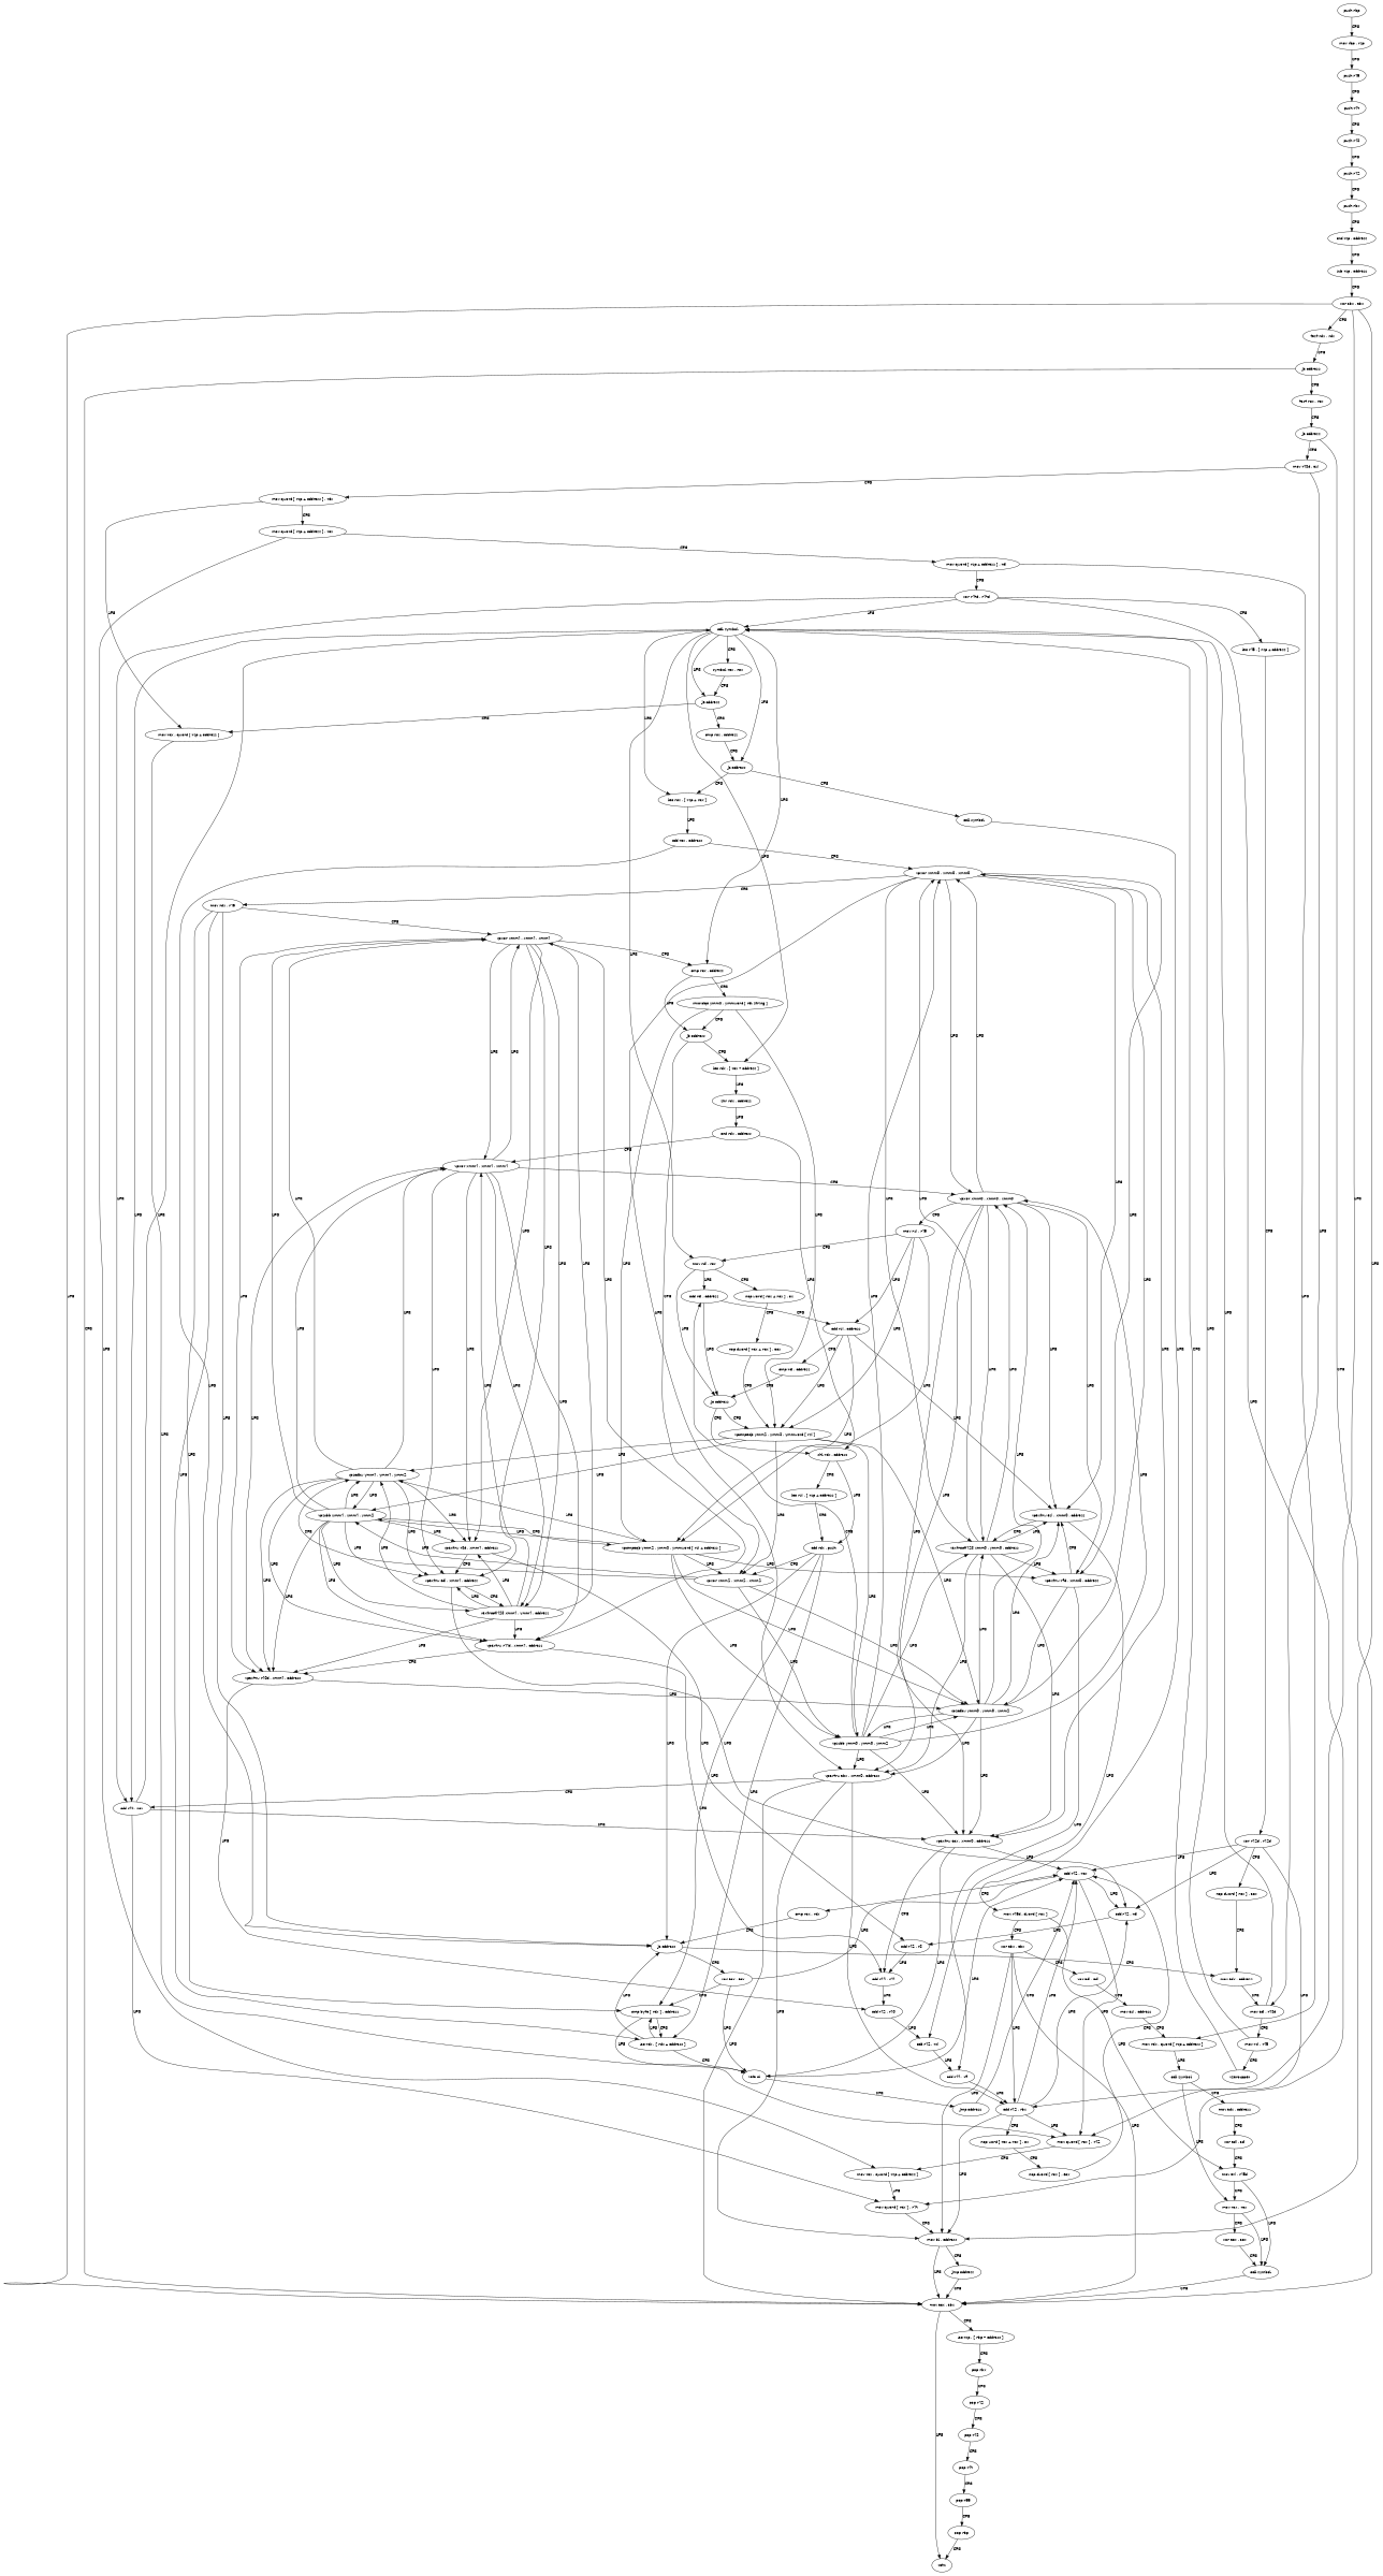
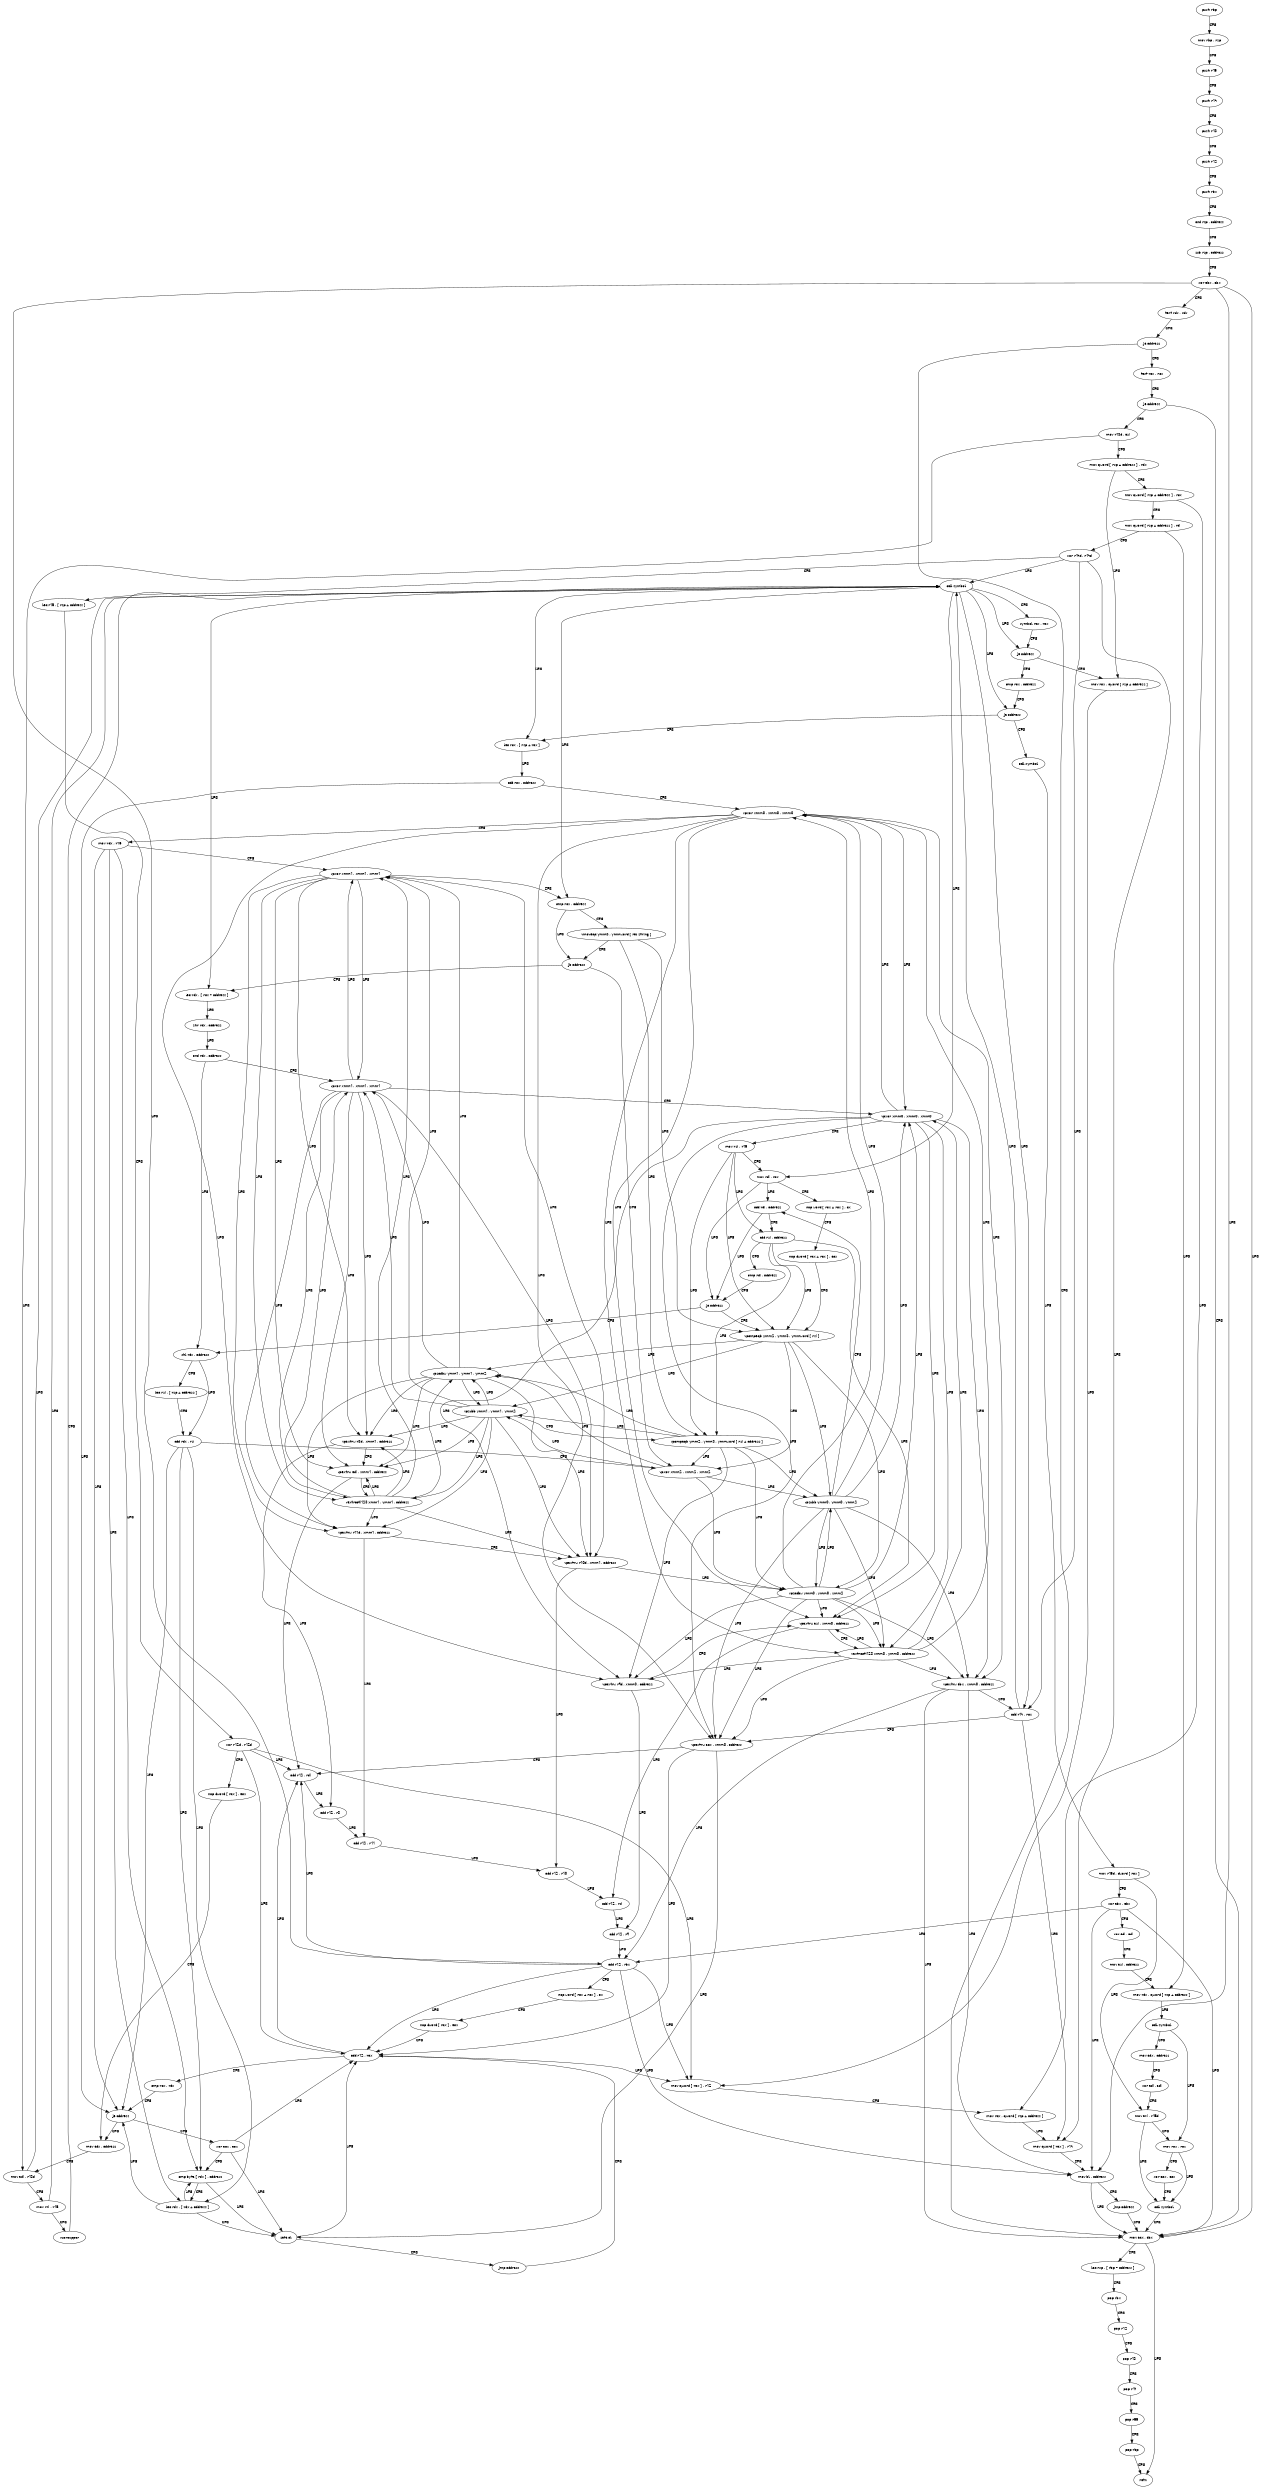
  digraph {
    fontname="Patrick Hand"
    node [fontname="Patrick Hand"]
    edge [fontname="Patrick Hand"]
    n1 [label="push rbp"]
    n2 [label="mov rbp , rsp"]
    n3 [label="push r15"]
    n4 [label="push r14"]
    n5 [label="push r13"]
    n6 [label="push r12"]
    n7 [label="push rbx"]
    n8 [label="and rsp , address"]
    n9 [label="sub rsp , address"]
    n10 [label="xor ebx , ebx"]
    n11 [label="test rdx , rdx"]
    n12 [label="mov eax , ebx"]
    n13 [label="mov bl , address"]
    n14 [label="add r12 , rbx"]
    n15 [label="je address"]
    n16 [label="lea rsp , [ rbp - address ]"]
    n17 [label=retn]
    n18 [label="jmp address"]
    n19 [label="mov qword [ rax ] , r12"]
    n20 [label="add r12 , rdi"]
    n21 [label="add r12 , rax"]
    n22 [label="nop word [ rax + rax ] , ax"]
    n23 [label="test rcx , rcx"]
    n24 [label="je address"]
    n25 [label="pop rbx"]
    n26 [label="mov r13d , esi"]
    n27 [label="pop r12"]
    n28 [label="pop r13"]
    n29 [label="pop r14"]
    n30 [label="pop r55"]
    n31 [label="pop rbp"]
    n32 [label="mov qword [ rsp + address ] , rdx"]
    n33 [label="mov edi , r13d"]
    n34 [label="mov qword [ rsp + address ] , rcx"]
    n35 [label="mov rax , qword [ rsp + address ]"]
    n36 [label="call symbol"]
    n37 [label="mov rsi , r15"]
    n38 [label="mov qword [ rsp + address ] , rdi"]
    n39 [label="mov rax , qword [ rsp + address ]"]
    n40 [label="xor r14d , r14d"]
    n41 [label="mov rdx , qword [ rsp + address ]"]
    n42 [label="mov qword [ rax ] , r14"]
    n43 [label="lea r15 , [ rsp + address ]"]
    n44 [label="add r14 , rax"]
    n45 [label="call symbol"]
    n46 [label="xor r12d , r12d"]
    n47 [label="vpextrw eax , xmm0 , address"]
    n48 [label="je address"]
    n49 [label="lea rcx , [ rsp + rax ]"]
    n50 [label="cmp rax , address"]
    n51 [label="lea rdx , [ rax - address ]"]
    n52 [label="mov rdi , rax"]
    n53 [label="symbol rax , rax"]
    n54 [label="je address"]
    n55 [label="nop dword [ rax ] , eax"]
    n56 [label="mov edx , address"]
    n57 [label="add r12 , r8"]
    n58 [label="cmp rcx , rdx"]
    n59 [label="cmp rax , address"]
    n60 [label="call symbol"]
    n61 [label="mov r15d , dword [ rax ]"]
    n62 [label="add rcx , address"]
    n63 [label="xor ebx , ebx"]
    n64 [label="mov esi , r15d"]
    n65 [label="vpxor xmm0 , xmm0 , xmm0"]
    n66 [label="je address"]
    n67 [label="xor edi , edi"]
    n68 [label="mov rcx , rax"]
    n69 [label="call symbol"]
    n70 [label="mov esi , address"]
    n71 [label="mov edx , address"]
    n72 [label="xor edi , edi"]
    n73 [label="xor eax , eax"]
    n74 [label="mov rdx , r15"]
    n75 [label="vpextrw r9d , xmm0 , address"]
    n76 [label="vpextrw esi , xmm0 , address"]
    n77 [label="vextracti128 xmm0 , ymm0 , address"]
    n78 [label="vpextrw ebx , xmm0 , address"]
    n79 [label="vpxor xmm0 , xmm0 , xmm0"]
    n80 [label="xor eax , eax"]
    n81 [label="vpxor xmm1 , xmm1 , xmm1"]
    n82 [label="cmp byte [ rdx ] , address"]
    n83 [label="lea rdx , [ rdx + address ]"]
    n84 [label="add r12 , r9"]
    n85 [label="add r12 , rsi"]
    n86 [label="sete al"]
    n87 [label="mov rsi , r15"]
    n88 [label="vpextrw r8d , xmm1 , address"]
    n89 [label="vpextrw edi , xmm1 , address"]
    n90 [label="vextracti128 xmm1 , ymm1 , address"]
    n91 [label="vpextrw r11d , xmm1 , address"]
    n92 [label="vpextrw r10d , xmm1 , address"]
    n93 [label="vpxor xmm1 , xmm1 , xmm1"]
    n94 [label="vmovdqa ymm3 , ymmword [ rel string ]"]
    n95 [label="jb address"]
    n96 [label="vpsadbw ymm1 , ymm1 , ymm2"]
    n97 [label="add r12 , r11"]
    n98 [label="vpsadbw ymm0 , ymm0 , ymm2"]
    n99 [label="add r12 , r10"]
    n100 [label="vpcmpeqb ymm2 , ymm3 , ymmword [ rsi ]"]
    n101 [label="vpcmpeqb ymm2 , ymm3 , ymmword [ rsi + address ]"]
    n102 [label="vpxor xmm2 , xmm2 , xmm2"]
    n103 [label="vpsubb ymm1 , ymm1 , ymm2"]
    n104 [label="vpsubb ymm0 , ymm0 , ymm2"]
    n105 [label="shr rdx , address"]
    n106 [label="add rdi , address"]
    n107 [label="and rdx , address"]
    n108 [label="jmp address"]
    n109 [label="nop dword [ rax ] , eax"]
    n110 [label="shl rdx , address"]
    n111 [label="lea rsi , [ rsp + address ]"]
-   n112 [label="add rdx , push"]
+   n112 [label="add rdx , rsi"]
    n113 [label="add rsi , address"]
    n114 [label="nop word [ rax + rax ] , ax"]
    n115 [label="ja address"]
    n116 [label="cmp rdi , address"]
    n117 [label="nop dword [ rax + rax ] , eax"]
    n118 [label=vzeroupper]
    n1 -> n2 [label=CFG]
    n2 -> n3 [label=CFG]
    n3 -> n4 [label=CFG]
    n4 -> n5 [label=CFG]
    n5 -> n6 [label=CFG]
    n6 -> n7 [label=CFG]
    n7 -> n8 [label=CFG]
    n8 -> n9 [label=CFG]
    n9 -> n10 [label=CFG]
    n10 -> n11 [label=CFG]
    n10 -> n12 [label=DFG]
    n10 -> n13 [label=DFG]
    n10 -> n14 [label=DFG]
    n11 -> n15 [label=CFG]
    n12 -> n16 [label=CFG]
    n12 -> n17 [label=DFG]
    n13 -> n12 [label=DFG]
    n13 -> n18 [label=CFG]
    n14 -> n13 [label=DFG]
    n14 -> n19 [label=DFG]
    n14 -> n20 [label=DFG]
    n14 -> n21 [label=DFG]
    n14 -> n22 [label=CFG]
    n15 -> n12 [label=CFG]
    n15 -> n23 [label=CFG]
    n16 -> n25 [label=CFG]
    n18 -> n12 [label=CFG]
    n19 -> n39 [label=CFG]
    n20 -> n57 [label=DFG]
    n21 -> n19 [label=DFG]
    n21 -> n20 [label=DFG]
    n21 -> n58 [label=CFG]
    n22 -> n109 [label=CFG]
    n23 -> n24 [label=CFG]
    n24 -> n12 [label=CFG]
    n24 -> n26 [label=CFG]
    n25 -> n27 [label=CFG]
    n26 -> n32 [label=CFG]
    n26 -> n33 [label=DFG]
    n27 -> n28 [label=CFG]
    n28 -> n29 [label=CFG]
    n29 -> n30 [label=CFG]
    n30 -> n31 [label=CFG]
    n31 -> n17 [label=CFG]
    n32 -> n34 [label=CFG]
    n32 -> n35 [label=DFG]
    n33 -> n36 [label=DFG]
    n33 -> n37 [label=CFG]
    n34 -> n38 [label=CFG]
    n34 -> n39 [label=DFG]
    n35 -> n19 [label=DFG]
    n36 -> n44 [label=DFG]
    n36 -> n48 [label=DFG]
    n36 -> n49 [label=DFG]
    n36 -> n50 [label=DFG]
    n36 -> n51 [label=DFG]
    n36 -> n52 [label=DFG]
    n36 -> n53 [label=CFG]
    n36 -> n54 [label=DFG]
    n37 -> n36 [label=DFG]
    n37 -> n118 [label=CFG]
    n38 -> n40 [label=CFG]
    n38 -> n41 [label=DFG]
    n39 -> n42 [label=DFG]
    n40 -> n36 [label=DFG]
    n40 -> n42 [label=DFG]
    n40 -> n43 [label=CFG]
    n40 -> n44 [label=DFG]
    n41 -> n45 [label=DFG]
    n42 -> n13 [label=CFG]
    n43 -> n46 [label=CFG]
    n44 -> n36 [label=DFG]
    n44 -> n42 [label=DFG]
    n44 -> n47 [label=CFG]
    n45 -> n68 [label=DFG]
    n45 -> n71 [label=CFG]
    n46 -> n19 [label=DFG]
    n46 -> n20 [label=DFG]
    n46 -> n21 [label=DFG]
    n46 -> n55 [label=CFG]
-   n47 -> n97 [label=CFG]
+   n47 -> n20 [label=CFG]
    n47 -> n21 [label=DFG]
    n47 -> n86 [label=DFG]
    n48 -> n49 [label=CFG]
    n48 -> n60 [label=CFG]
    n49 -> n62 [label=DFG]
    n50 -> n94 [label=CFG]
    n50 -> n95 [label=DFG]
    n51 -> n105 [label=DFG]
    n52 -> n106 [label=DFG]
    n52 -> n114 [label=CFG]
    n52 -> n115 [label=DFG]
    n53 -> n54 [label=CFG]
    n54 -> n35 [label=CFG]
    n54 -> n59 [label=CFG]
    n55 -> n56 [label=CFG]
    n56 -> n33 [label=CFG]
    n57 -> n97 [label=DFG]
    n58 -> n66 [label=CFG]
    n59 -> n48 [label=CFG]
    n60 -> n61 [label=DFG]
    n61 -> n63 [label=CFG]
    n61 -> n64 [label=DFG]
    n62 -> n65 [label=CFG]
    n62 -> n66 [label=DFG]
    n63 -> n12 [label=DFG]
    n63 -> n13 [label=DFG]
    n63 -> n14 [label=DFG]
    n63 -> n67 [label=CFG]
    n64 -> n68 [label=CFG]
    n64 -> n69 [label=DFG]
    n65 -> n47 [label=DFG]
    n65 -> n74 [label=CFG]
    n65 -> n75 [label=DFG]
    n65 -> n76 [label=DFG]
    n65 -> n77 [label=DFG]
    n65 -> n78 [label=DFG]
    n65 -> n79 [label=DFG]
    n66 -> n56 [label=CFG]
    n66 -> n80 [label=CFG]
    n67 -> n70 [label=CFG]
    n68 -> n69 [label=DFG]
    n68 -> n73 [label=CFG]
    n69 -> n12 [label=CFG]
    n70 -> n41 [label=CFG]
    n71 -> n72 [label=CFG]
    n72 -> n64 [label=CFG]
    n73 -> n69 [label=CFG]
    n74 -> n66 [label=DFG]
    n74 -> n81 [label=CFG]
    n74 -> n82 [label=DFG]
    n74 -> n83 [label=DFG]
    n75 -> n76 [label=CFG]
    n75 -> n84 [label=DFG]
    n76 -> n77 [label=CFG]
    n76 -> n85 [label=DFG]
    n77 -> n47 [label=DFG]
    n77 -> n65 [label=DFG]
    n77 -> n75 [label=DFG]
    n77 -> n76 [label=DFG]
    n77 -> n78 [label=DFG]
    n77 -> n79 [label=DFG]
    n78 -> n12 [label=DFG]
    n78 -> n13 [label=DFG]
    n78 -> n14 [label=DFG]
    n78 -> n44 [label=CFG]
    n79 -> n47 [label=DFG]
    n79 -> n65 [label=DFG]
    n79 -> n75 [label=DFG]
    n79 -> n76 [label=DFG]
    n79 -> n77 [label=DFG]
    n79 -> n78 [label=DFG]
    n79 -> n87 [label=CFG]
    n80 -> n21 [label=DFG]
    n80 -> n82 [label=CFG]
    n80 -> n86 [label=DFG]
    n81 -> n50 [label=CFG]
    n81 -> n88 [label=DFG]
    n81 -> n89 [label=DFG]
    n81 -> n90 [label=DFG]
    n81 -> n91 [label=DFG]
    n81 -> n92 [label=DFG]
    n81 -> n93 [label=DFG]
    n82 -> n83 [label=CFG]
    n82 -> n86 [label=DFG]
    n83 -> n66 [label=DFG]
    n83 -> n82 [label=DFG]
    n83 -> n86 [label=CFG]
    n84 -> n14 [label=DFG]
    n85 -> n84 [label=DFG]
    n86 -> n21 [label=DFG]
    n86 -> n108 [label=CFG]
    n87 -> n52 [label=CFG]
    n87 -> n100 [label=DFG]
    n87 -> n101 [label=DFG]
    n87 -> n113 [label=DFG]
    n88 -> n57 [label=DFG]
    n88 -> n89 [label=CFG]
    n89 -> n20 [label=DFG]
    n89 -> n90 [label=CFG]
    n90 -> n81 [label=DFG]
    n90 -> n88 [label=DFG]
    n90 -> n89 [label=DFG]
    n90 -> n91 [label=DFG]
    n90 -> n92 [label=DFG]
    n90 -> n93 [label=DFG]
    n90 -> n96 [label=DFG]
    n91 -> n92 [label=CFG]
    n91 -> n97 [label=DFG]
    n92 -> n98 [label=DFG]
    n92 -> n99 [label=DFG]
    n93 -> n79 [label=CFG]
    n93 -> n81 [label=DFG]
    n93 -> n88 [label=DFG]
    n93 -> n89 [label=DFG]
    n93 -> n90 [label=DFG]
    n93 -> n91 [label=DFG]
    n93 -> n92 [label=DFG]
    n94 -> n95 [label=CFG]
    n94 -> n100 [label=DFG]
    n94 -> n101 [label=DFG]
    n95 -> n51 [label=CFG]
    n95 -> n102 [label=CFG]
    n96 -> n81 [label=DFG]
    n96 -> n88 [label=DFG]
    n96 -> n89 [label=DFG]
    n96 -> n91 [label=DFG]
    n96 -> n92 [label=DFG]
    n96 -> n93 [label=DFG]
    n96 -> n103 [label=DFG]
    n97 -> n99 [label=DFG]
    n98 -> n47 [label=DFG]
    n98 -> n65 [label=DFG]
-   n75 -> n98 [label=DFG]
+   n98 -> n75 [label=DFG]
    n98 -> n76 [label=DFG]
    n98 -> n77 [label=DFG]
    n98 -> n78 [label=DFG]
    n98 -> n79 [label=DFG]
    n98 -> n104 [label=DFG]
    n99 -> n85 [label=DFG]
    n100 -> n96 [label=DFG]
    n100 -> n98 [label=DFG]
    n100 -> n102 [label=DFG]
    n100 -> n103 [label=DFG]
    n100 -> n104 [label=DFG]
    n101 -> n75 [label=DFG]
    n101 -> n96 [label=DFG]
    n101 -> n98 [label=DFG]
    n101 -> n102 [label=DFG]
    n101 -> n103 [label=DFG]
    n101 -> n104 [label=DFG]
-   n102 -> n96 [label=CFG]
+   n102 -> n96 [label=DFG]
    n102 -> n98 [label=DFG]
    n102 -> n103 [label=DFG]
    n102 -> n104 [label=DFG]
    n103 -> n81 [label=DFG]
    n103 -> n88 [label=DFG]
    n103 -> n89 [label=DFG]
    n103 -> n90 [label=DFG]
    n103 -> n91 [label=DFG]
    n103 -> n92 [label=DFG]
    n103 -> n93 [label=DFG]
    n103 -> n96 [label=DFG]
    n103 -> n101 [label=CFG]
    n104 -> n47 [label=DFG]
    n104 -> n65 [label=DFG]
    n104 -> n77 [label=DFG]
    n104 -> n78 [label=DFG]
    n104 -> n79 [label=DFG]
    n104 -> n98 [label=DFG]
    n104 -> n106 [label=CFG]
    n105 -> n107 [label=DFG]
    n106 -> n113 [label=CFG]
    n106 -> n115 [label=DFG]
    n107 -> n93 [label=CFG]
    n107 -> n110 [label=DFG]
    n108 -> n21 [label=CFG]
    n109 -> n21 [label=CFG]
    n110 -> n111 [label=CFG]
    n110 -> n112 [label=DFG]
    n111 -> n112 [label=CFG]
    n112 -> n66 [label=DFG]
    n112 -> n82 [label=DFG]
    n112 -> n83 [label=DFG]
    n112 -> n102 [label=CFG]
    n113 -> n76 [label=DFG]
    n113 -> n100 [label=DFG]
    n113 -> n101 [label=DFG]
    n113 -> n116 [label=CFG]
    n114 -> n117 [label=CFG]
    n115 -> n100 [label=CFG]
    n115 -> n110 [label=CFG]
    n116 -> n115 [label=CFG]
    n117 -> n100 [label=CFG]
    n118 -> n36 [label=CFG]
  }
